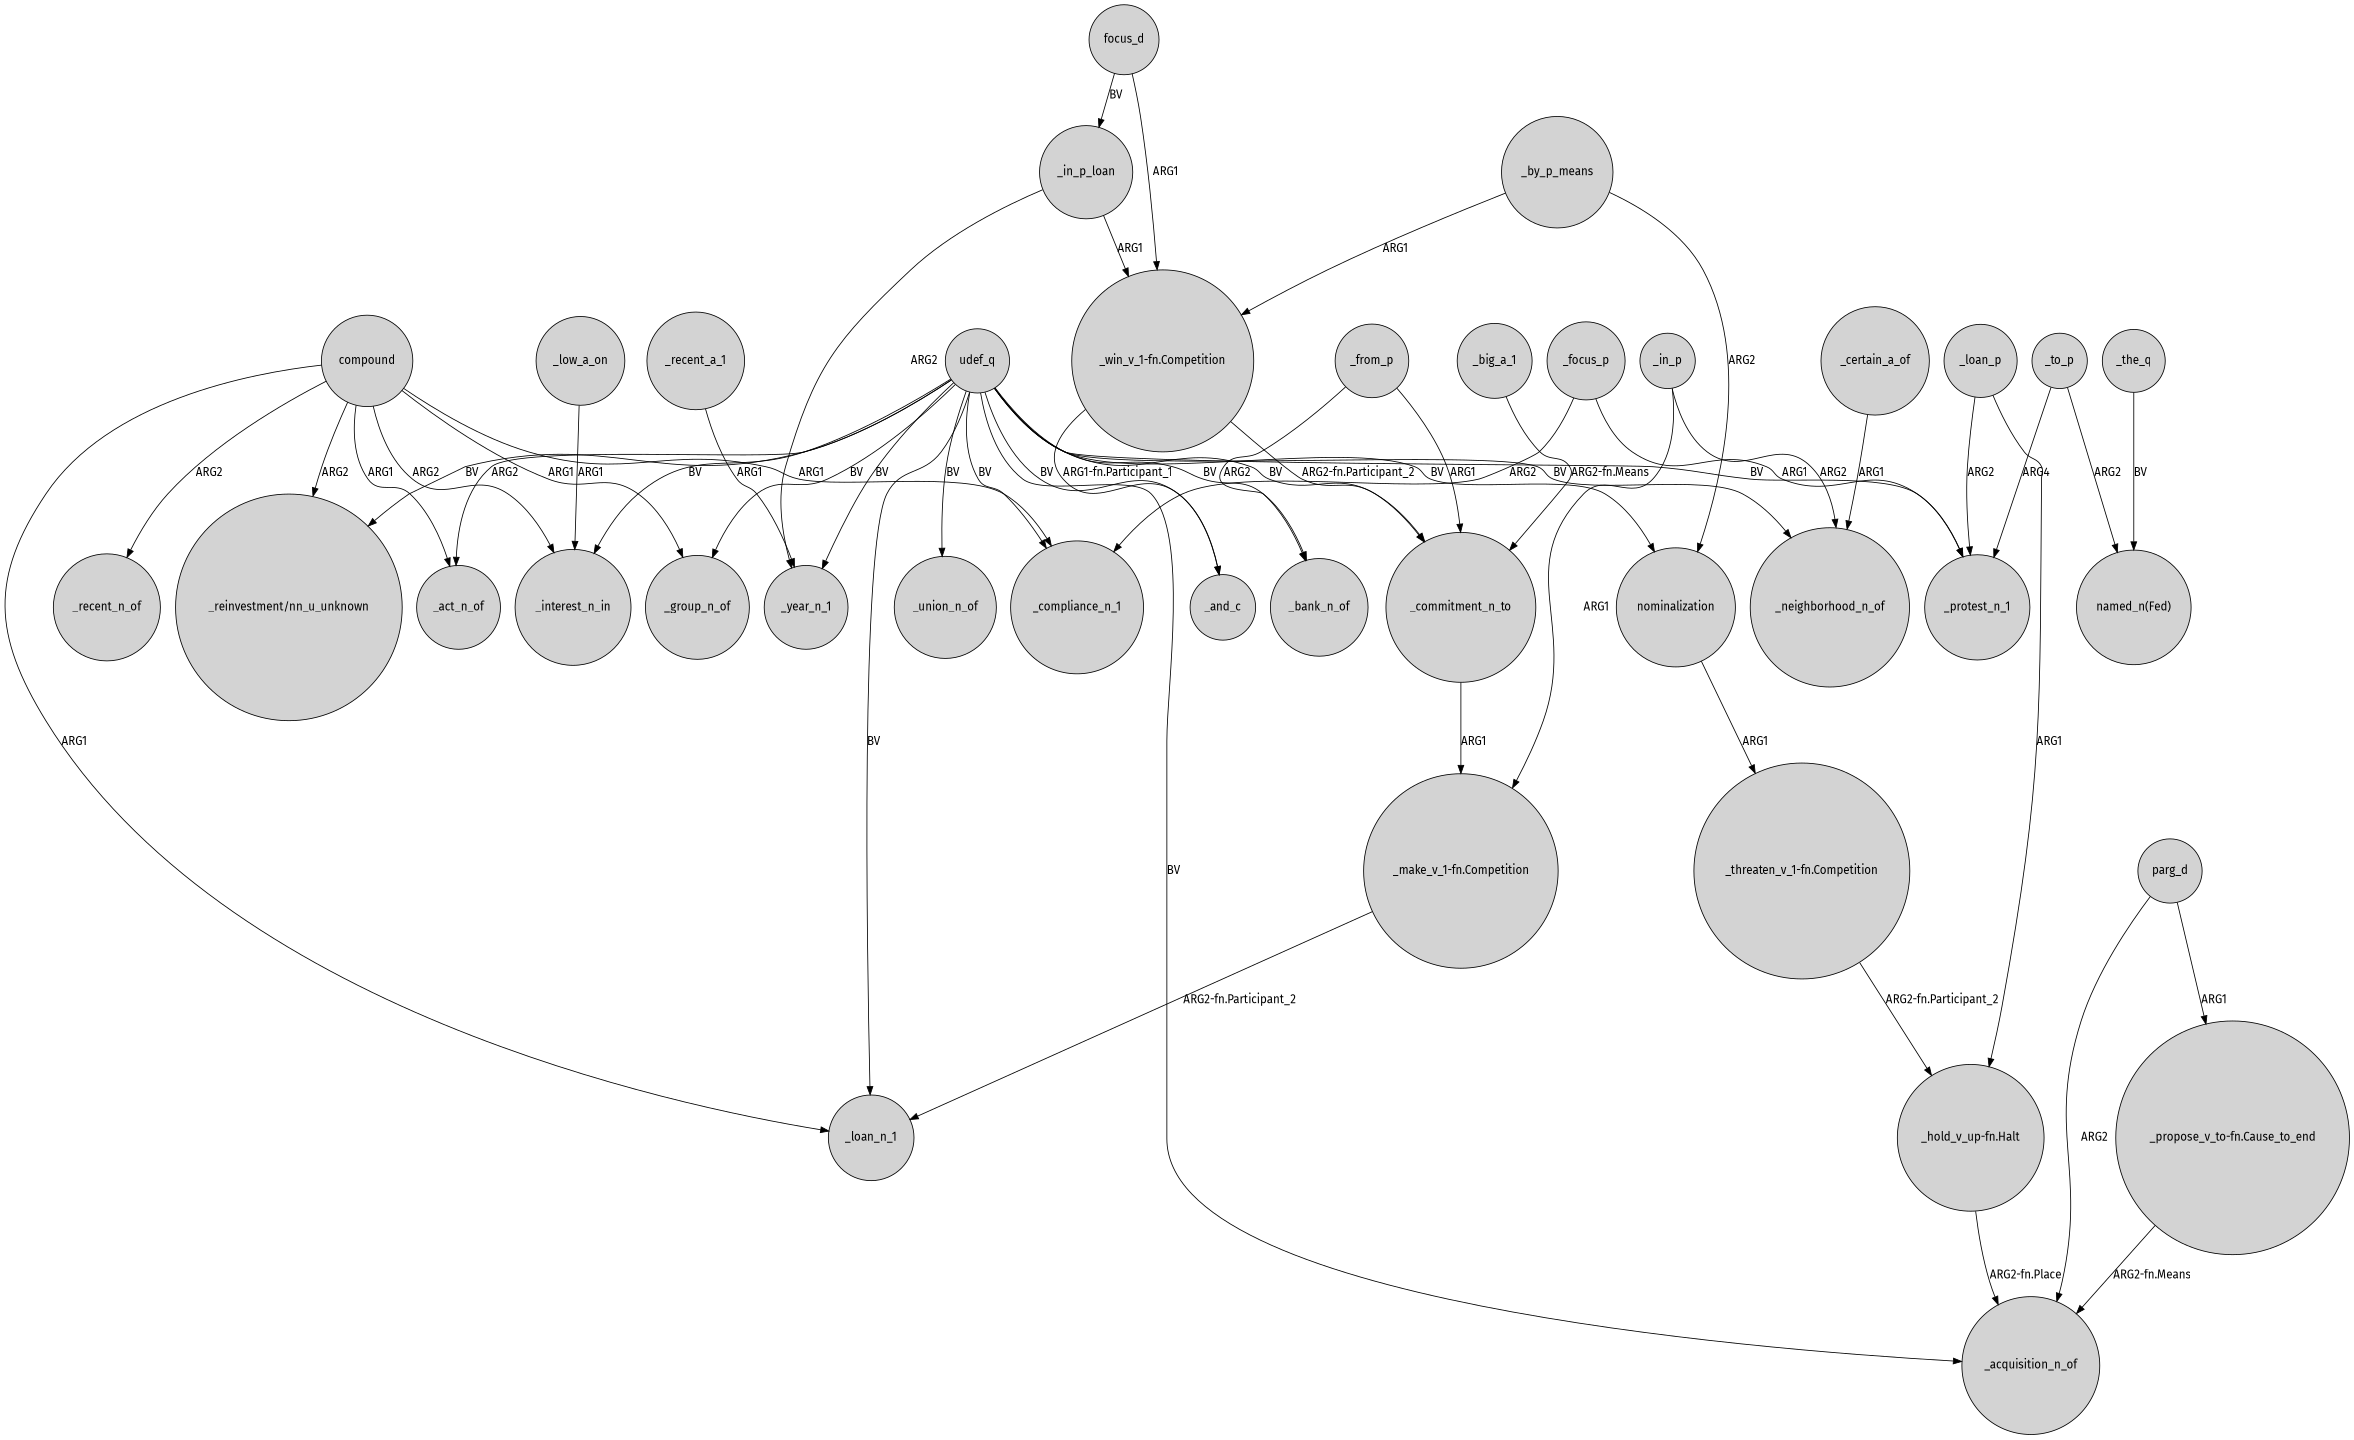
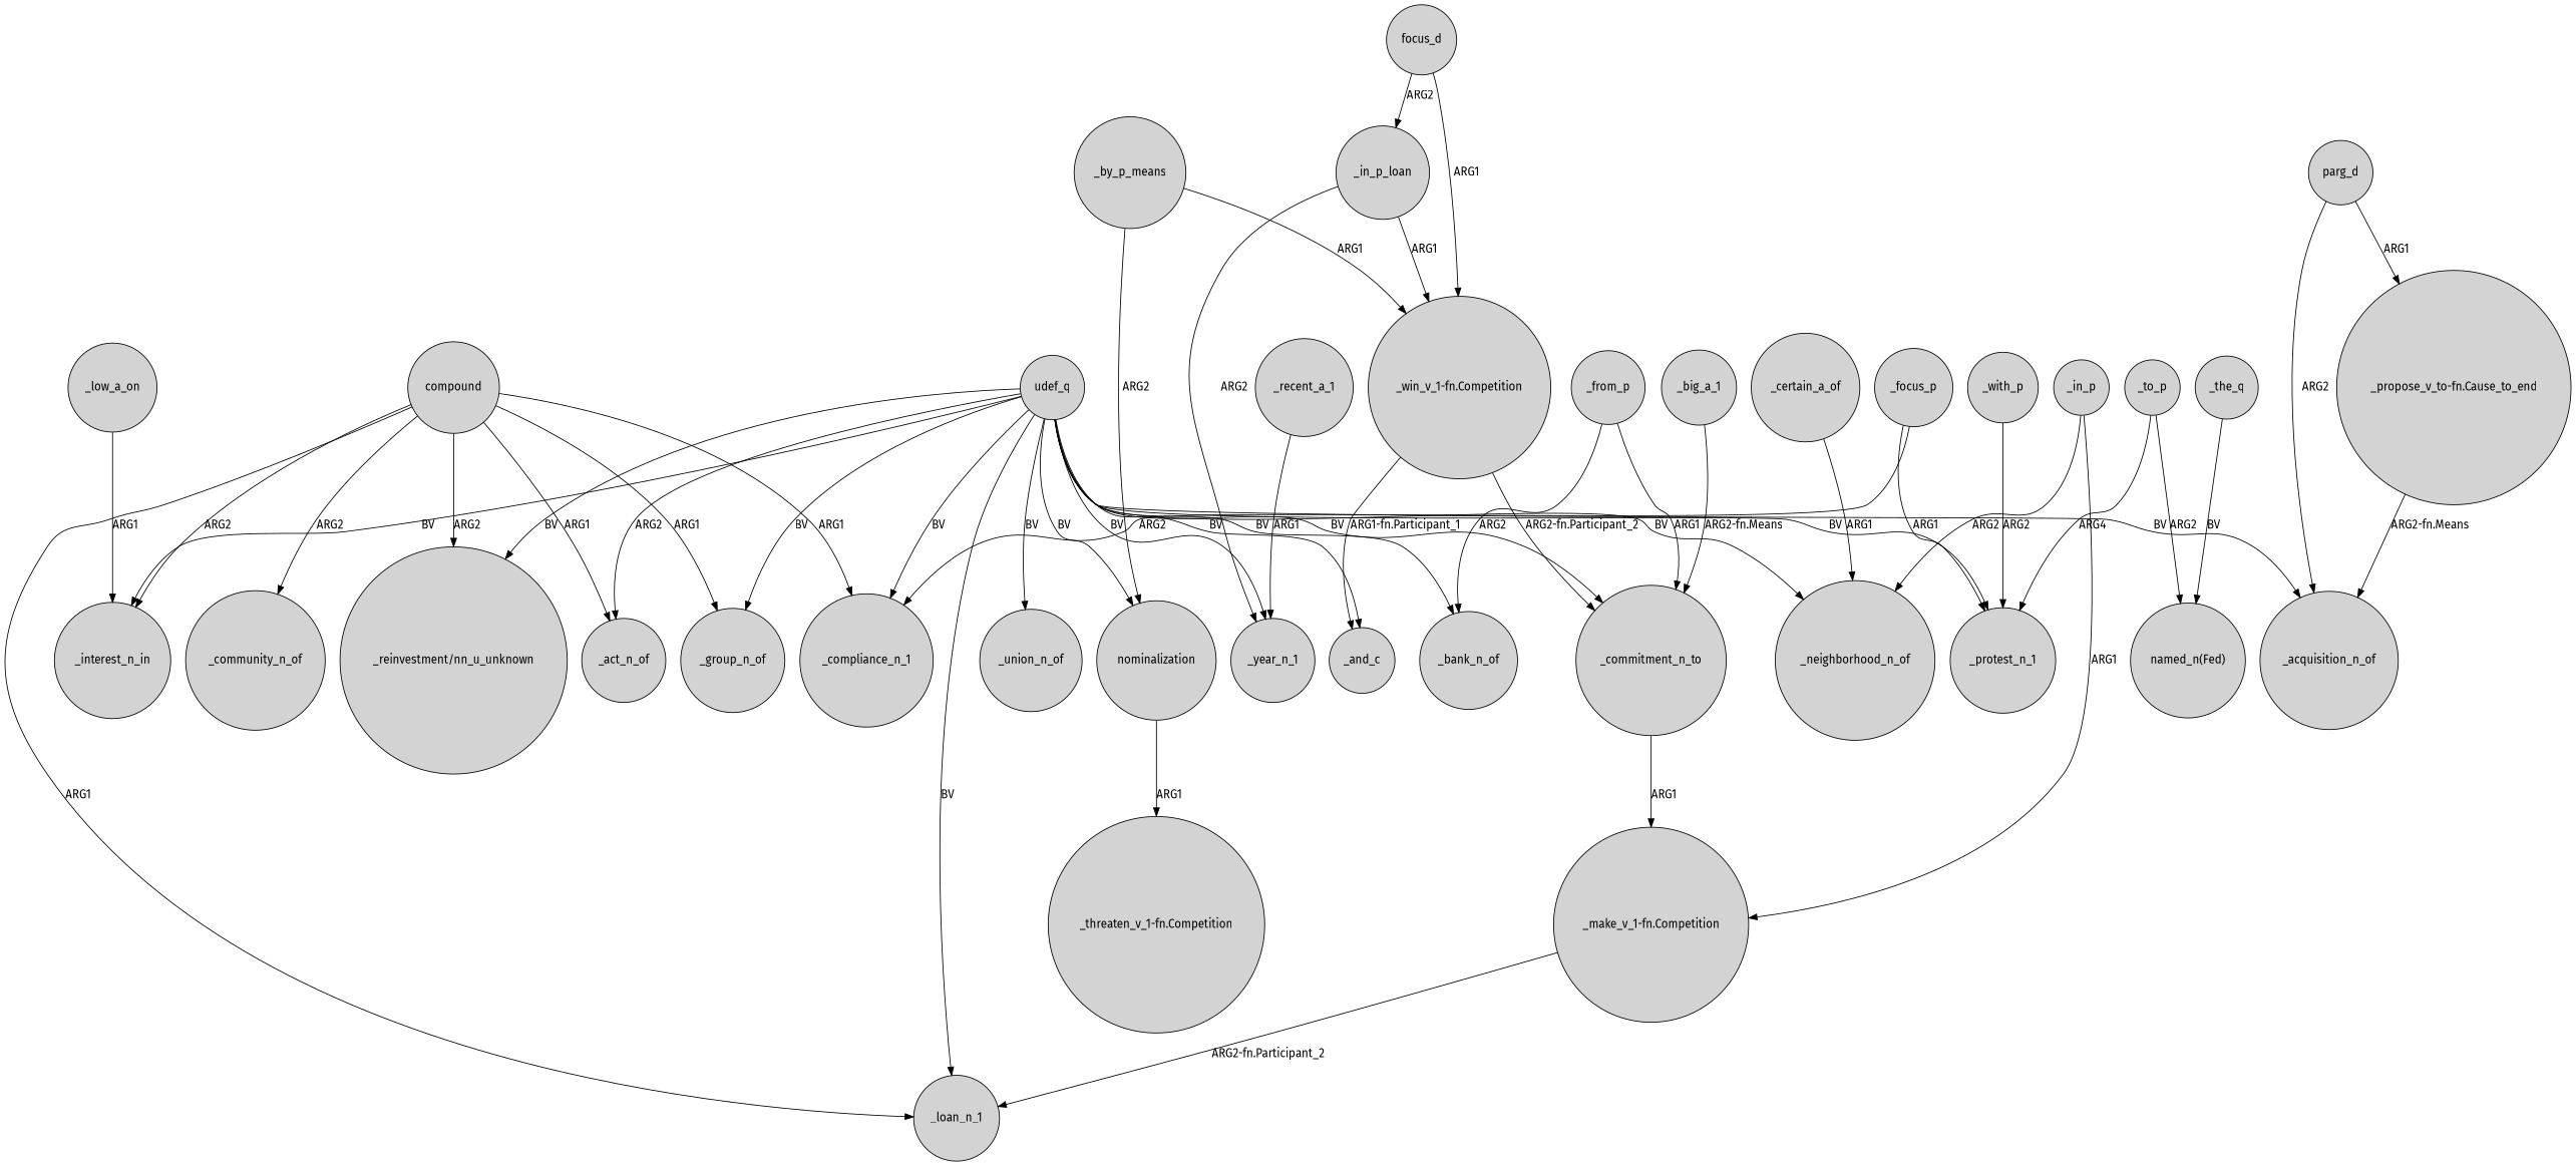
  digraph {
    fontname="Fira Sans"
    node [fontname="Fira Sans" shape=circle style=filled]
    edge [fontname="Fira Sans"]
    compound
    "_reinvestment/nn_u_unknown"
    _group_n_of
-   _community_n_of [label=_recent_n_of]
+   _community_n_of
    _loan_n_1
    _act_n_of
    _compliance_n_1
    _interest_n_in
    udef_q
    _commitment_n_to
    _acquisition_n_of
    _neighborhood_n_of
    _year_n_1
    nominalization
    _protest_n_1
    _bank_n_of
    _and_c
    _union_n_of
    "_make_v_1-fn.Competition"
    "_threaten_v_1-fn.Competition"
    "_win_v_1-fn.Competition"
-   _with_p [label=_loan_p]
-   "_hold_v_up-fn.Halt"
+   _with_p
    parg_d
    "_propose_v_to-fn.Cause_to_end"
    _in_p
    n27 [label=_in_p_loan]
    _recent_a_1
    _to_p
    "named_n(Fed)"
    _the_q
    _by_p_means
    _low_a_on
    n34 [label=_focus_p]
    focus_d
    _big_a_1
    _from_p
    _certain_a_of
    compound -> "_reinvestment/nn_u_unknown" [label=ARG2]
    compound -> _group_n_of [label=ARG1]
    compound -> _community_n_of [label=ARG2]
    compound -> _loan_n_1 [label=ARG1]
    compound -> _act_n_of [label=ARG1]
    compound -> _compliance_n_1 [label=ARG1]
    compound -> _interest_n_in [label=ARG2]
    udef_q -> "_reinvestment/nn_u_unknown" [label=BV]
    udef_q -> _group_n_of [label=BV]
    udef_q -> _loan_n_1 [label=BV]
    udef_q -> _act_n_of [label=ARG2]
    udef_q -> _compliance_n_1 [label=BV]
    udef_q -> _interest_n_in [label=BV]
    udef_q -> _commitment_n_to [label=BV]
    udef_q -> _acquisition_n_of [label=BV]
    udef_q -> _neighborhood_n_of [label=BV]
    udef_q -> _year_n_1 [label=BV]
    udef_q -> nominalization [label=BV]
    udef_q -> _protest_n_1 [label=BV]
    udef_q -> _bank_n_of [label=BV]
    udef_q -> _and_c [label=BV]
    udef_q -> _union_n_of [label=BV]
    _commitment_n_to -> "_make_v_1-fn.Competition" [label=ARG1]
    nominalization -> "_threaten_v_1-fn.Competition" [label=ARG1]
    "_make_v_1-fn.Competition" -> _loan_n_1 [label="ARG2-fn.Participant_2"]
-   "_threaten_v_1-fn.Competition" -> "_hold_v_up-fn.Halt" [label="ARG2-fn.Participant_2"]
    "_win_v_1-fn.Competition" -> _commitment_n_to [label="ARG2-fn.Participant_2"]
    "_win_v_1-fn.Competition" -> _and_c [label="ARG1-fn.Participant_1"]
    _with_p -> _protest_n_1 [label=ARG2]
-   _with_p -> "_hold_v_up-fn.Halt" [label=ARG1]
-   "_hold_v_up-fn.Halt" -> _acquisition_n_of [label="ARG2-fn.Place"]
    parg_d -> _acquisition_n_of [label=ARG2]
    parg_d -> "_propose_v_to-fn.Cause_to_end" [label=ARG1]
    "_propose_v_to-fn.Cause_to_end" -> _acquisition_n_of [label="ARG2-fn.Means"]
    _in_p -> _neighborhood_n_of [label=ARG2]
    _in_p -> "_make_v_1-fn.Competition" [label=ARG1]
    n27 -> _year_n_1 [label=ARG2]
    n27 -> "_win_v_1-fn.Competition" [label=ARG1]
    _recent_a_1 -> _year_n_1 [label=ARG1]
    _to_p -> _protest_n_1 [label=ARG4]
    _to_p -> "named_n(Fed)" [label=ARG2]
    _the_q -> "named_n(Fed)" [label=BV]
    _by_p_means -> nominalization [label=ARG2]
    _by_p_means -> "_win_v_1-fn.Competition" [label=ARG1]
    _low_a_on -> _interest_n_in [label=ARG1]
    n34 -> _compliance_n_1 [label=ARG2]
    n34 -> _protest_n_1 [label=ARG1]
    focus_d -> "_win_v_1-fn.Competition" [label=ARG1]
-   focus_d -> n27 [label=BV]
+   focus_d -> n27 [label=ARG2]
    _big_a_1 -> _commitment_n_to [label="ARG2-fn.Means"]
    _from_p -> _commitment_n_to [label=ARG1]
    _from_p -> _bank_n_of [label=ARG2]
    _certain_a_of -> _neighborhood_n_of [label=ARG1]
  }
